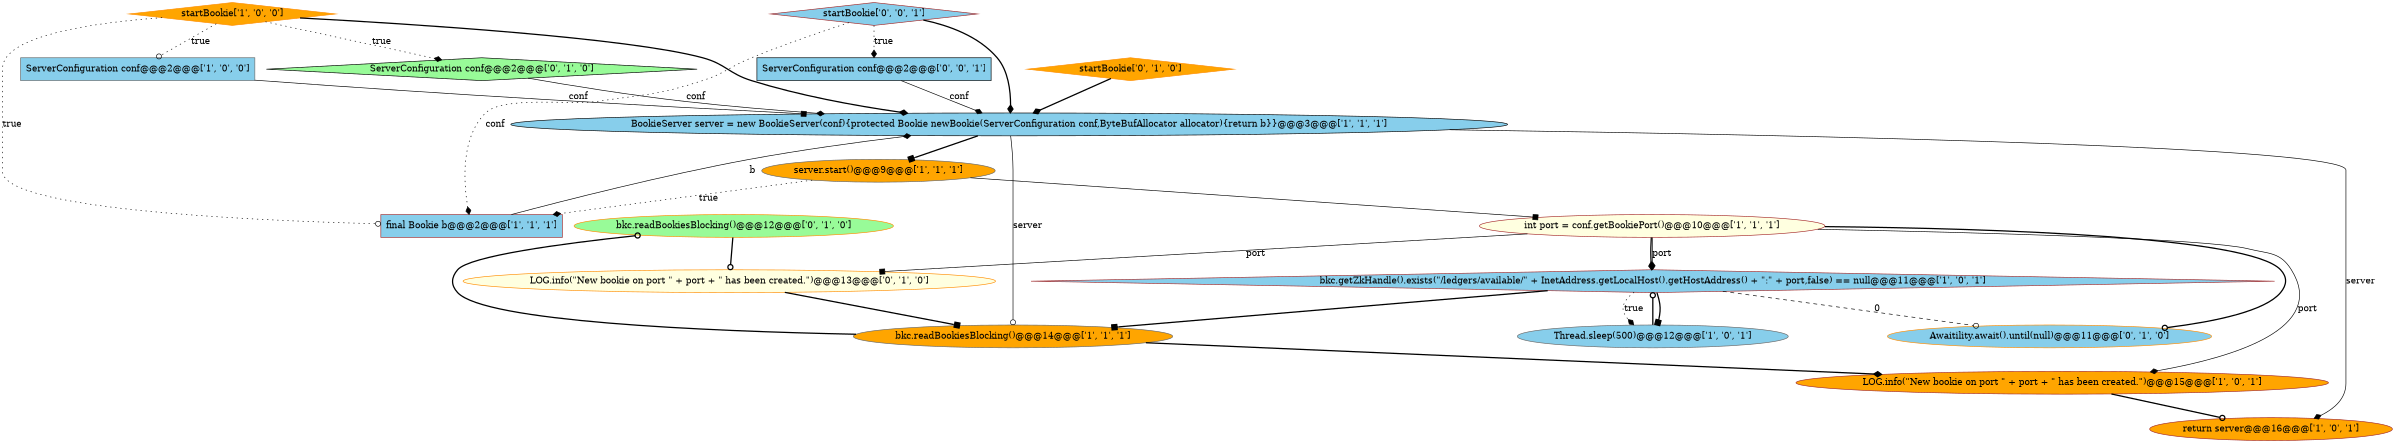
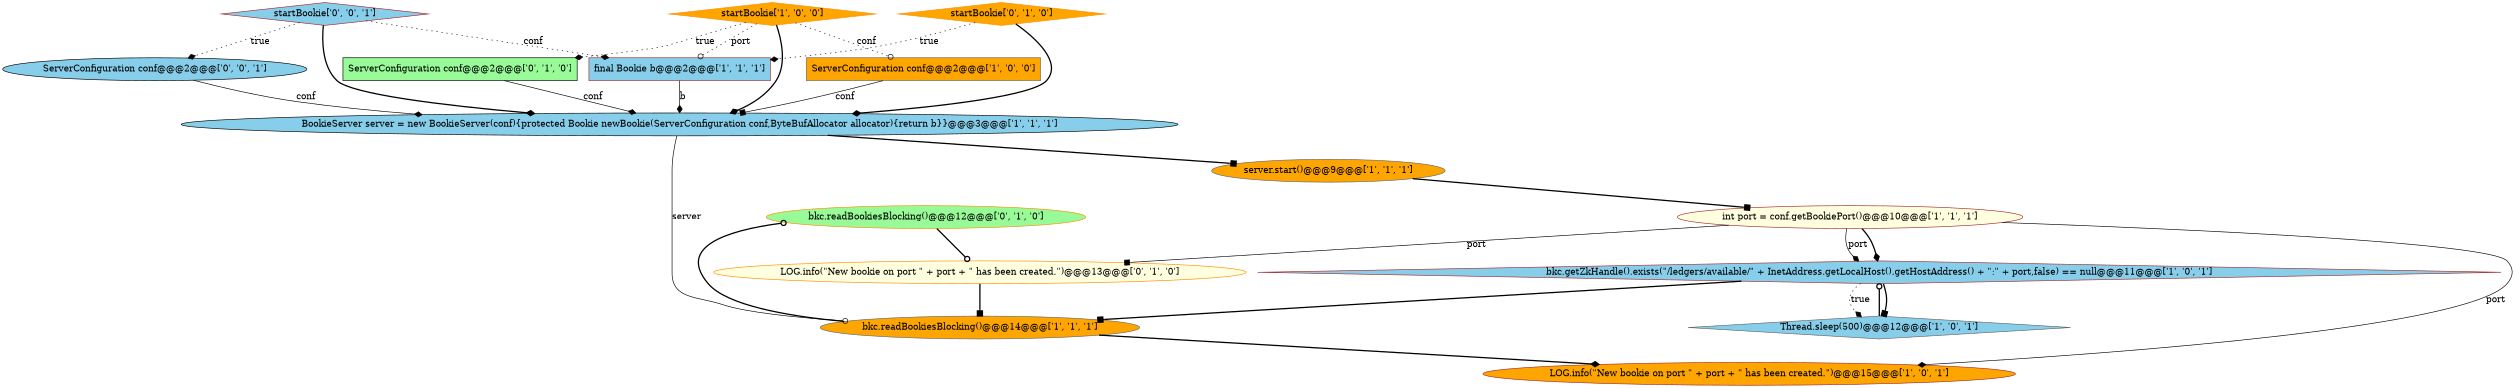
  digraph {
    node [color=brown fillcolor=skyblue shape=ellipse style=filled]
    edge [arrowhead=diamond style=bold]
    n1 [color=darkorange fillcolor=palegreen label="bkc.readBookiesBlocking()@@@12@@@['0', '1', '0']"]
    n2 [color=darkorange fillcolor=lightyellow label="LOG.info(\"New bookie on port \" + port + \" has been created.\")@@@13@@@['0', '1', '0']"]
    n3 [color=gray40 fillcolor=orange label="bkc.readBookiesBlocking()@@@14@@@['1', '1', '1']"]
-   n4 [color=black label="ServerConfiguration conf@@@2@@@['0', '0', '1']" shape=box]
+   n4 [color=black label="ServerConfiguration conf@@@2@@@['0', '0', '1']"]
    n5 [color=black label="BookieServer server = new BookieServer(conf){protected Bookie newBookie(ServerConfiguration conf,ByteBufAllocator allocator){return b}}@@@3@@@['1', '1', '1']"]
    n6 [color=gray40 fillcolor=orange label="server.start()@@@9@@@['1', '1', '1']"]
-   n7 [fillcolor=orange label="return server@@@16@@@['1', '0', '1']"]
    n8 [color=darkorange fillcolor=orange label="startBookie['1', '0', '0']" shape=diamond]
    n9 [label="final Bookie b@@@2@@@['1', '1', '1']" shape=box]
-   n10 [color=gray40 label="ServerConfiguration conf@@@2@@@['1', '0', '0']" shape=box]
-   n11 [color=black fillcolor=palegreen label="ServerConfiguration conf@@@2@@@['0', '1', '0']" shape=diamond]
+   n10 [color=gray40 fillcolor=orange label="ServerConfiguration conf@@@2@@@['1', '0', '0']" shape=box]
+   n11 [color=black fillcolor=palegreen label="ServerConfiguration conf@@@2@@@['0', '1', '0']" shape=box]
    n12 [fillcolor=orange label="LOG.info(\"New bookie on port \" + port + \" has been created.\")@@@15@@@['1', '0', '1']"]
    n13 [color=darkorange fillcolor=orange label="startBookie['0', '1', '0']" shape=diamond]
    n14 [fillcolor=lightyellow label="int port = conf.getBookiePort()@@@10@@@['1', '1', '1']"]
-   n15 [color=darkorange label="Awaitility.await().until(null)@@@11@@@['0', '1', '0']"]
    n16 [label="bkc.getZkHandle().exists(\"/ledgers/available/\" + InetAddress.getLocalHost().getHostAddress() + \":\" + port,false) == null@@@11@@@['1', '0', '1']" shape=diamond]
-   n17 [color=gray40 label="Thread.sleep(500)@@@12@@@['1', '0', '1']"]
+   n17 [color=gray40 label="Thread.sleep(500)@@@12@@@['1', '0', '1']" shape=diamond]
    n18 [label="startBookie['0', '0', '1']" shape=diamond]
    n1 -> n2 [arrowhead=odot]
    n2 -> n3 [arrowhead=box]
    n3 -> n1 [arrowhead=odot]
    n3 -> n12
    n4 -> n5 [label=conf style=solid]
    n5 -> n3 [arrowhead=odot label=server style=solid]
    n5 -> n6 [arrowhead=box]
-   n5 -> n7 [label=server style=solid]
-   n6 -> n14 [arrowhead=box style=solid]
+   n6 -> n14 [arrowhead=box]
    n8 -> n5
-   n8 -> n9 [arrowhead=odot label=true style=dotted]
-   n8 -> n10 [arrowhead=odot label=true style=dotted]
+   n8 -> n9 [arrowhead=odot label=port style=dotted]
+   n8 -> n10 [arrowhead=odot label=conf style=dotted]
    n8 -> n11 [label=true style=dotted]
    n9 -> n5 [label=b style=solid]
    n10 -> n5 [arrowhead=box label=conf style=solid]
    n11 -> n5 [label=conf style=solid]
-   n12 -> n7 [arrowhead=odot]
    n13 -> n5
-   n6 -> n9 [label=true style=dotted]
+   n13 -> n9 [label=true style=dotted]
    n14 -> n2 [arrowhead=box label=port style=solid]
    n14 -> n12 [label=port style=solid]
-   n14 -> n15 [arrowhead=odot]
    n14 -> n16
    n14 -> n16 [label=port style=solid]
    n16 -> n3 [arrowhead=box]
-   n16 -> n15 [arrowhead=odot label=0 style=dashed]
    n16 -> n17 [arrowhead=box]
    n16 -> n17 [label=true style=dotted]
    n17 -> n16 [arrowhead=odot]
    n18 -> n4 [label=true style=dotted]
    n18 -> n5
    n18 -> n9 [label=conf style=dotted]
  }
